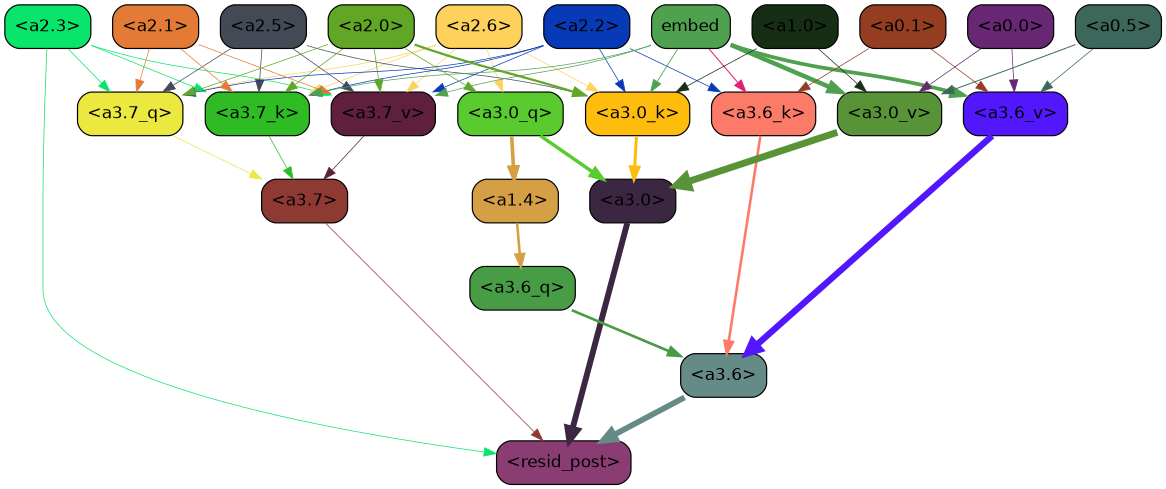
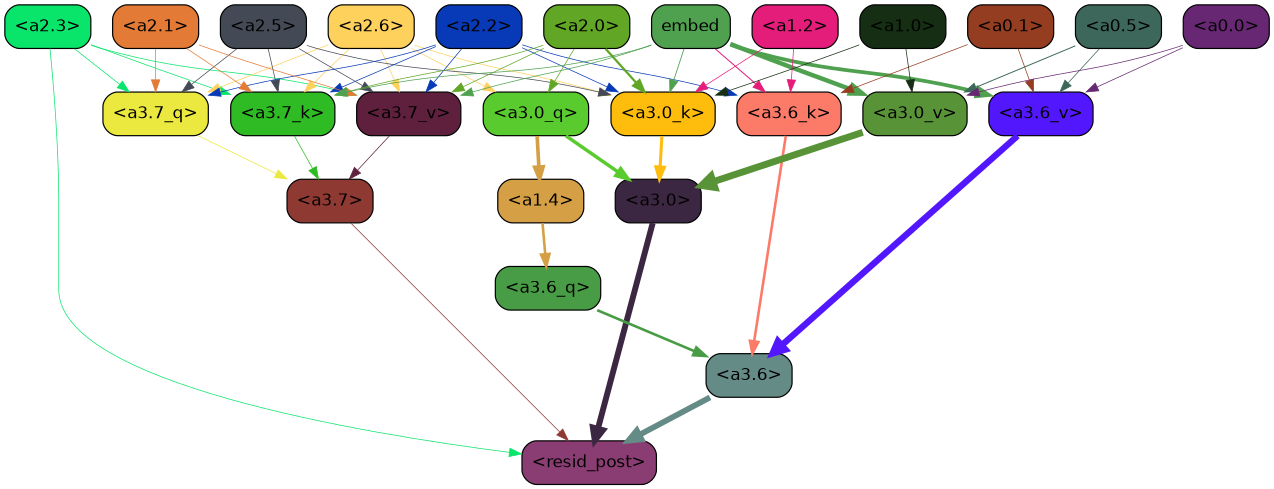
  strict digraph {
    splines=true
    node [color=black fontname=Helvetica shape=box style="filled, rounded"]
    edge [color="#fed15d" penwidth=0.6]
    "<a3.7>" [fillcolor="#8f3933"]
    "<resid_post>" [fillcolor="#8a3d73"]
    "<a3.6>" [fillcolor="#658b86"]
    "<a3.0>" [fillcolor="#3c2742"]
    "<a2.3>" [fillcolor="#08e56a"]
    "<a3.7_q>" [fillcolor="#ebe83f"]
    "<a3.7_k>" [fillcolor="#2ebb24"]
    "<a3.7_v>" [fillcolor="#5e203d"]
    "<a3.6_q>" [fillcolor="#489c45"]
    "<a3.0_q>" [fillcolor="#5acb2f"]
    "<a1.4>" [fillcolor="#d5a045"]
    "<a3.6_k>" [fillcolor="#fc7a68"]
    "<a3.0_k>" [fillcolor="#febc0c"]
    "<a3.6_v>" [fillcolor="#5317fe"]
    "<a3.0_v>" [fillcolor="#589337"]
    "<a2.6>" [fillcolor="#fed15d"]
    "<a2.5>" [fillcolor="#444a55"]
    "<a2.2>" [fillcolor="#0839b6"]
    "<a2.1>" [fillcolor="#e37b36"]
    "<a2.0>" [fillcolor="#61a725"]
    embed [fillcolor="#4fa150"]
+   "<a1.2>" [fillcolor="#e41d7b"]
    "<a0.1>" [fillcolor="#943d20"]
    "<a1.0>" [fillcolor="#162e13"]
    "<a0.5>" [fillcolor="#3c675a"]
    "<a0.0>" [fillcolor="#672772"]
    "<a3.7>" -> "<resid_post>" [color="#8f3933"]
    "<a3.6>" -> "<resid_post>" [color="#658b86" penwidth=4.752790808677673]
    "<a3.0>" -> "<resid_post>" [color="#3c2742" penwidth=4.897669434547424]
    "<a2.3>" -> "<resid_post>" [color="#08e56a"]
    "<a2.3>" -> "<a3.7_q>" [color="#08e56a"]
    "<a2.3>" -> "<a3.7_k>" [color="#08e56a"]
    "<a2.3>" -> "<a3.7_v>" [color="#08e56a"]
    "<a3.7_q>" -> "<a3.7>" [color="#ebe83f"]
    "<a3.7_k>" -> "<a3.7>" [color="#2ebb24"]
    "<a3.7_v>" -> "<a3.7>" [color="#5e203d"]
    "<a3.6_q>" -> "<a3.6>" [color="#489c45" penwidth=2.160832464694977]
    "<a3.0_q>" -> "<a3.0>" [color="#5acb2f" penwidth=2.870753765106201]
    "<a3.0_q>" -> "<a1.4>" [color="#d5a045" penwidth=3.0006065368652344]
    "<a1.4>" -> "<a3.6_q>" [color="#d5a045" penwidth=2.1468575447797775]
    "<a3.6_k>" -> "<a3.6>" [color="#fc7a68" penwidth=2.13908451795578]
    "<a3.0_k>" -> "<a3.0>" [color="#febc0c" penwidth=2.520303964614868]
    "<a3.6_v>" -> "<a3.6>" [color="#5317fe" penwidth=5.297133803367615]
    "<a3.0_v>" -> "<a3.0>" [color="#589337" penwidth=5.680712580680847]
    "<a2.6>" -> "<a3.7_q>"
    "<a2.6>" -> "<a3.7_k>"
    "<a2.6>" -> "<a3.7_v>"
    "<a2.6>" -> "<a3.0_q>"
    "<a2.6>" -> "<a3.0_k>"
    "<a2.5>" -> "<a3.7_q>" [color="#444a55"]
    "<a2.5>" -> "<a3.7_k>" [color="#444a55"]
    "<a2.5>" -> "<a3.7_v>" [color="#444a55"]
    "<a2.5>" -> "<a3.0_k>" [color="#444a55"]
    "<a2.2>" -> "<a3.7_q>" [color="#0839b6"]
    "<a2.2>" -> "<a3.7_k>" [color="#0839b6"]
    "<a2.2>" -> "<a3.7_v>" [color="#0839b6"]
    "<a2.2>" -> "<a3.6_k>" [color="#0839b6"]
    "<a2.2>" -> "<a3.0_k>" [color="#0839b6"]
    "<a2.1>" -> "<a3.7_q>" [color="#e37b36"]
    "<a2.1>" -> "<a3.7_k>" [color="#e37b36"]
    "<a2.1>" -> "<a3.7_v>" [color="#e37b36"]
-   "<a2.0>" -> "<a3.7_q>" [color="#61a725"]
    "<a2.0>" -> "<a3.7_k>" [color="#61a725"]
    "<a2.0>" -> "<a3.7_v>" [color="#61a725"]
    "<a2.0>" -> "<a3.0_q>" [color="#61a725"]
    "<a2.0>" -> "<a3.0_k>" [color="#61a725" penwidth=1.8632715698331594]
    embed -> "<a3.7_k>" [color="#4fa150"]
    embed -> "<a3.7_v>" [color="#4fa150"]
    embed -> "<a3.6_k>" [color="#e41d7b" penwidth=0.8410270567983389]
    embed -> "<a3.0_k>" [color="#4fa150" penwidth=0.691851794719696]
    embed -> "<a3.6_v>" [color="#4fa150" penwidth=3.0758190751075745]
    embed -> "<a3.0_v>" [color="#4fa150" penwidth=3.6927278637886047]
+   "<a1.2>" -> "<a3.6_k>" [color="#e41d7b"]
+   "<a1.2>" -> "<a3.0_k>" [color="#e41d7b"]
    "<a0.1>" -> "<a3.6_k>" [color="#943d20"]
    "<a0.1>" -> "<a3.6_v>" [color="#943d20"]
    "<a1.0>" -> "<a3.0_k>" [color="#162e13"]
    "<a1.0>" -> "<a3.0_v>" [color="#162e13"]
    "<a0.5>" -> "<a3.6_v>" [color="#3c675a"]
    "<a0.5>" -> "<a3.0_v>" [color="#3c675a" penwidth=0.8028683364391327]
    "<a0.0>" -> "<a3.6_v>" [color="#672772"]
    "<a0.0>" -> "<a3.0_v>" [color="#672772"]
  }
